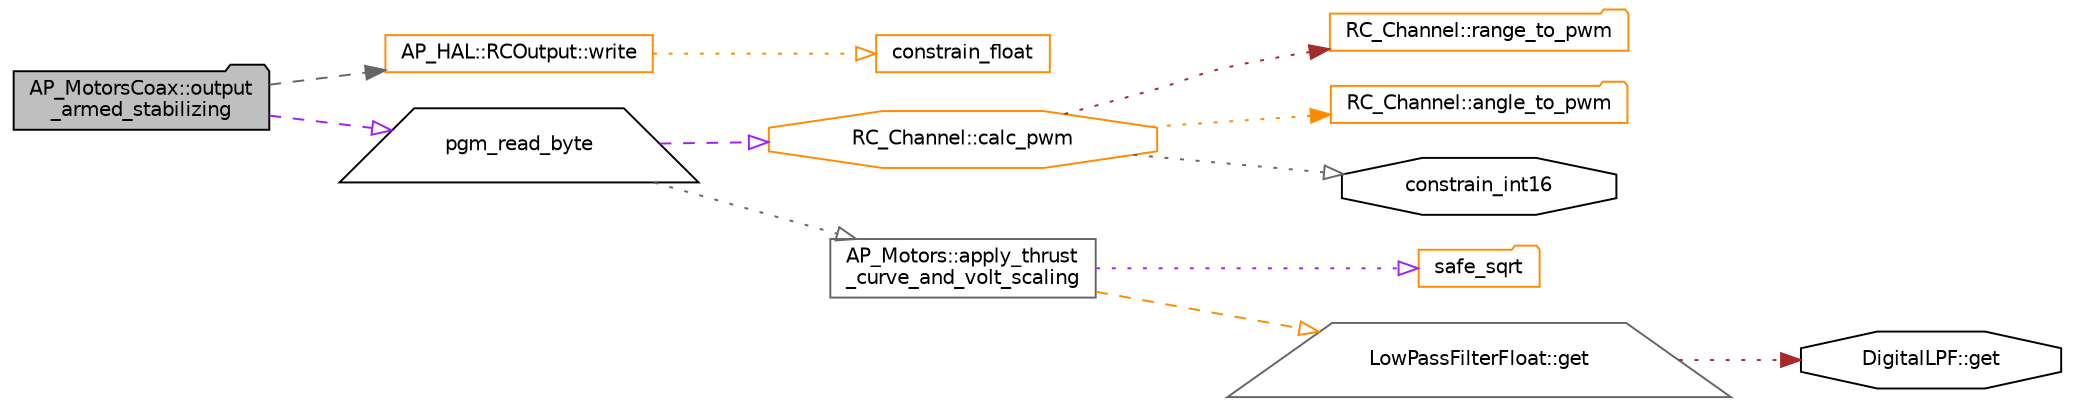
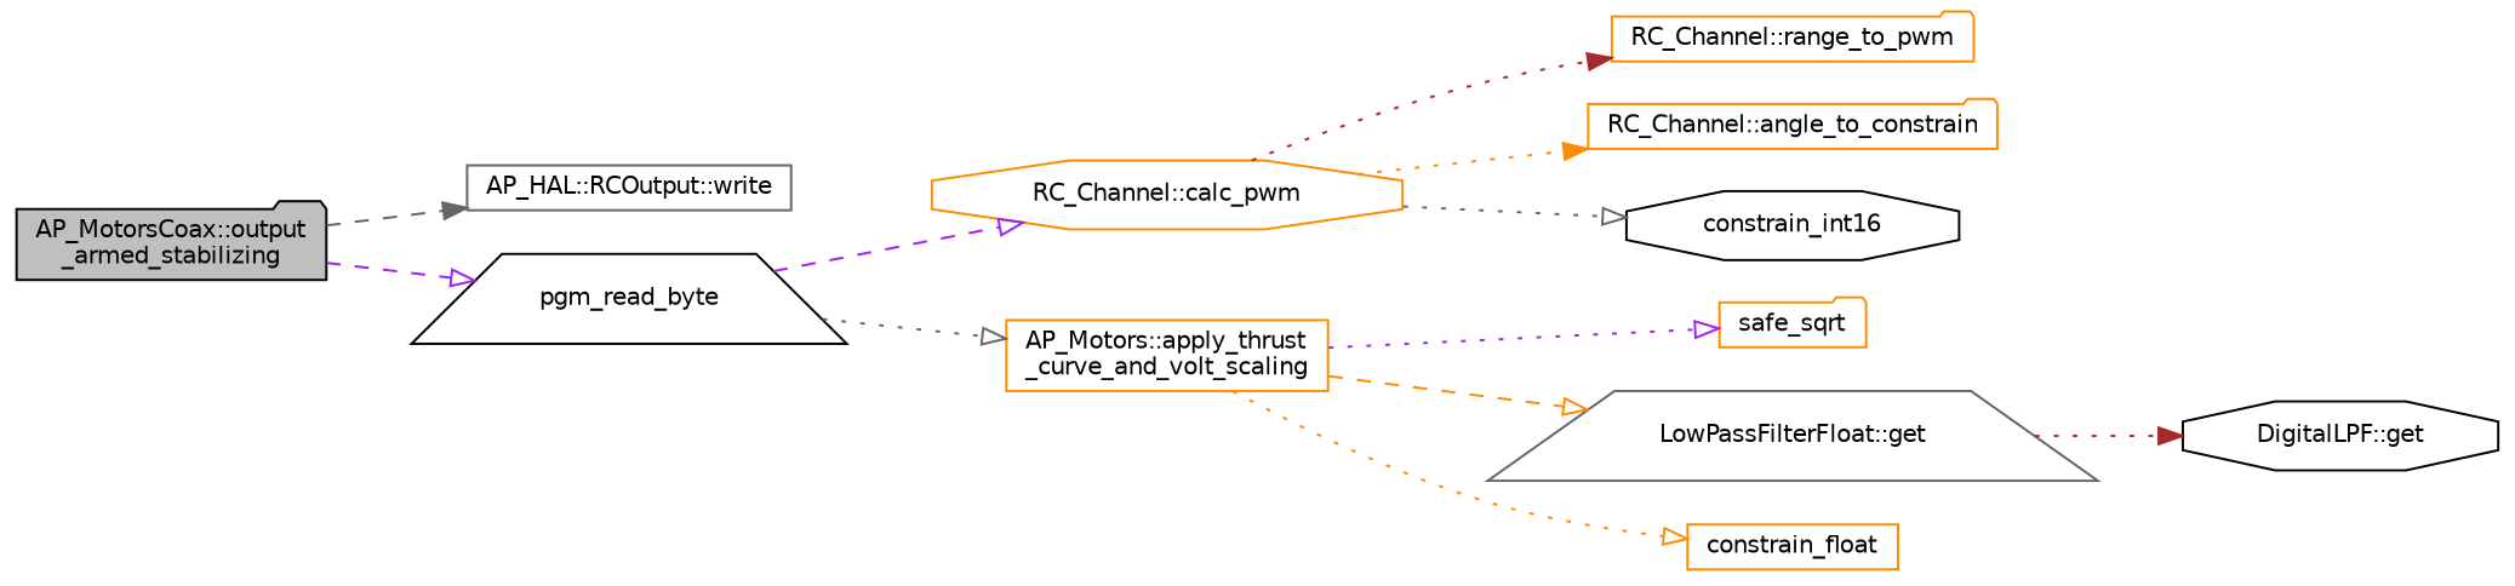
  digraph {
    rankdir=LR
    node [color=darkorange fillcolor=white fontname=Helvetica fontsize=10 shape=folder style=filled]
    edge [arrowhead=onormal color=gray40 fontname=Helvetica fontsize=10 labelfontname=Helvetica labelfontsize=10 style=dotted]
    n1 [color=black fillcolor=grey75 fontcolor=black height=0.2 label="AP_MotorsCoax::output\l_armed_stabilizing" width=0.4]
-   n2 [height=0.2 label="AP_HAL::RCOutput::write" shape=box width=0.4]
+   n2 [color=gray40 height=0.2 label="AP_HAL::RCOutput::write" shape=box width=0.4]
    n3 [color=black height=0.2 label=pgm_read_byte shape=trapezium width=0.4]
    n4 [height=0.2 label="RC_Channel::calc_pwm" shape=octagon width=0.4]
    n5 [height=0.2 label="RC_Channel::range_to_pwm" width=0.4]
-   n6 [height=0.2 label="RC_Channel::angle_to_pwm" width=0.4]
+   n6 [height=0.2 label="RC_Channel::angle_to_constrain" width=0.4]
    n7 [color=black height=0.2 label=constrain_int16 shape=octagon width=0.4]
-   n8 [color=gray40 height=0.2 label="AP_Motors::apply_thrust\l_curve_and_volt_scaling" shape=box width=0.4]
+   n8 [height=0.2 label="AP_Motors::apply_thrust\l_curve_and_volt_scaling" shape=box width=0.4]
    n9 [height=0.2 label=safe_sqrt width=0.4]
    n10 [color=gray40 height=0.2 label="LowPassFilterFloat::get" shape=trapezium width=0.4]
    n11 [height=0.2 label=constrain_float shape=box width=0.4]
    n12 [color=black height=0.2 label="DigitalLPF::get" shape=octagon width=0.4]
    n1 -> n2 [arrowhead=normal style=dashed]
    n1 -> n3 [color=purple style=dashed]
    n3 -> n4 [color=purple style=dashed]
    n3 -> n8
    n4 -> n5 [arrowhead=normal color=brown]
    n4 -> n6 [arrowhead=normal color=darkorange]
    n4 -> n7
    n8 -> n9 [color=purple]
    n8 -> n10 [color=darkorange style=dashed]
-   n2 -> n11 [color=darkorange]
+   n8 -> n11 [color=darkorange]
    n10 -> n12 [arrowhead=normal color=brown]
  }
